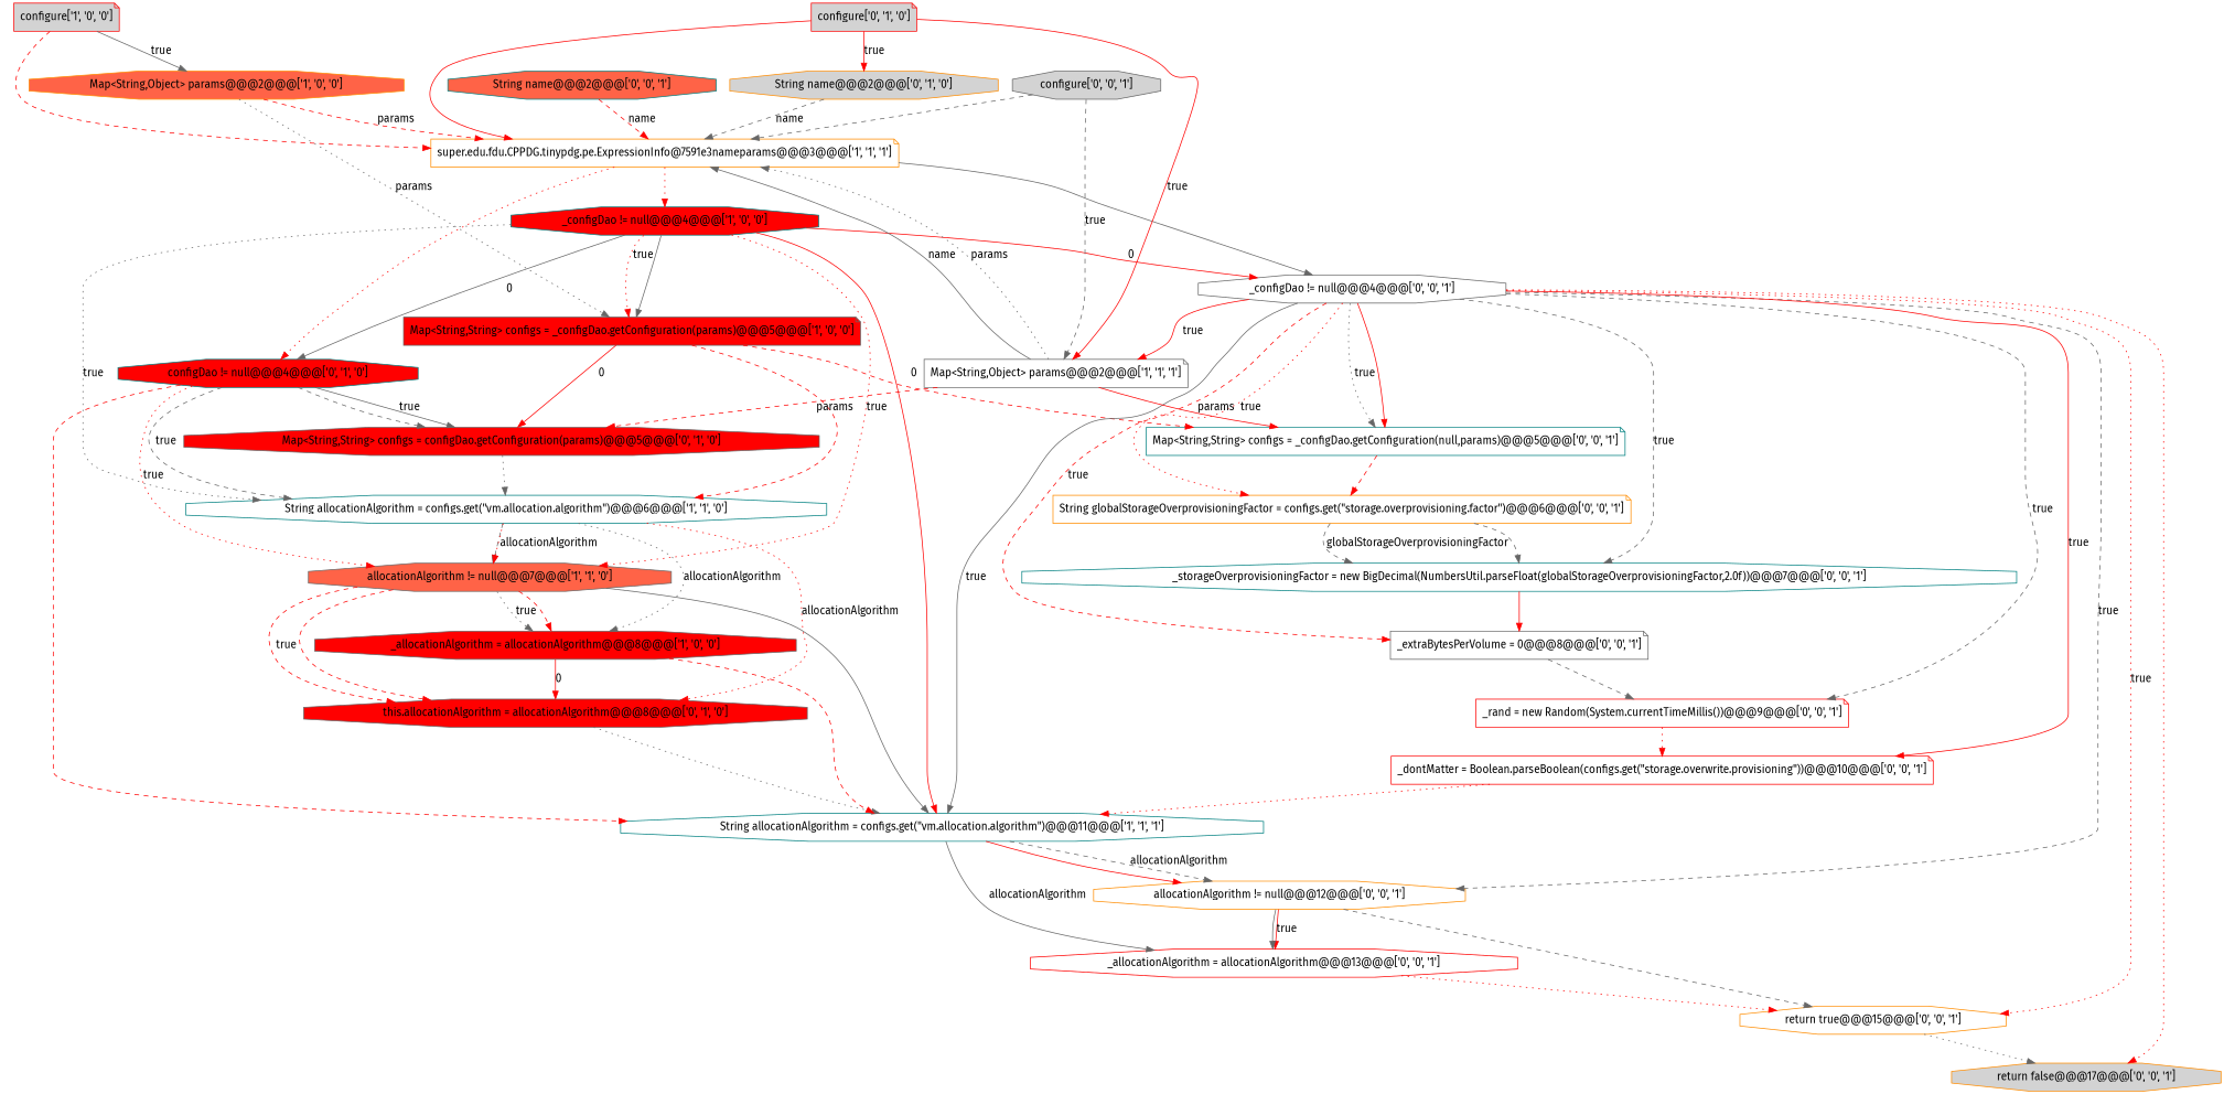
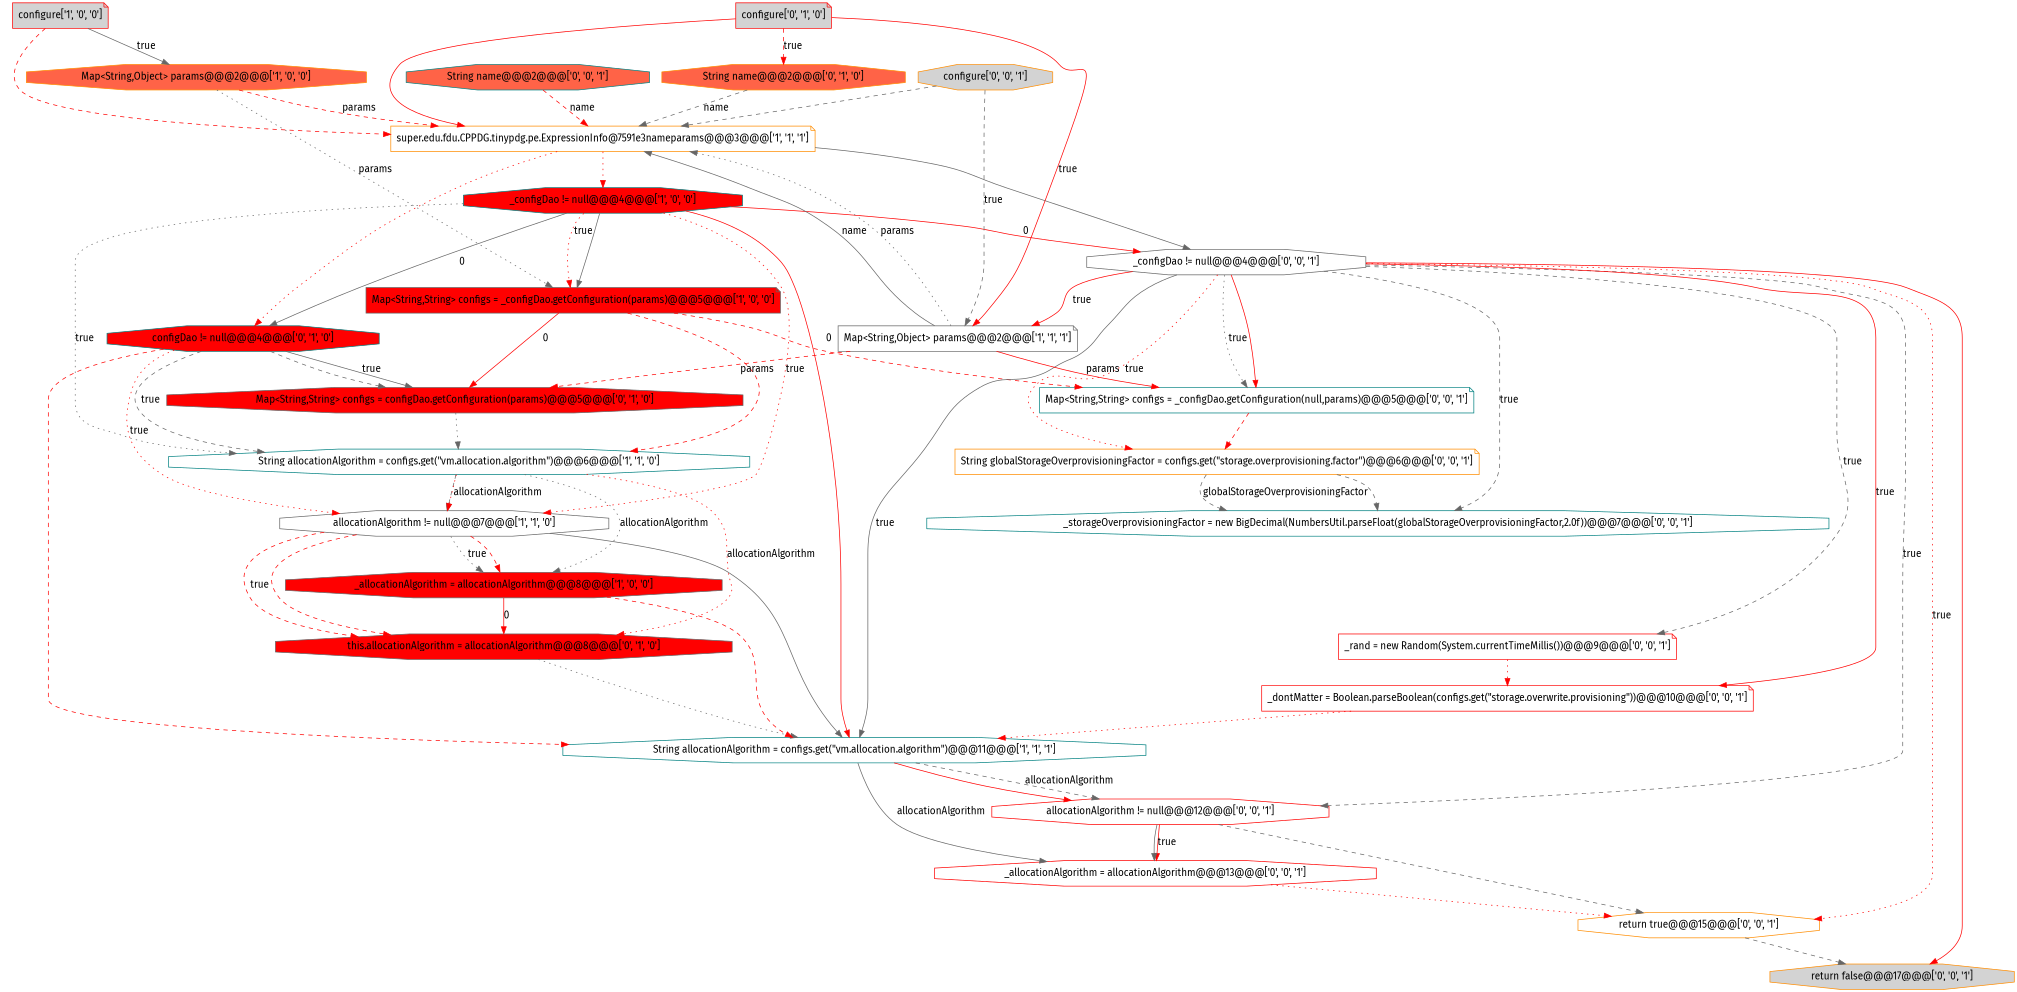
  digraph {
    fontname="Fira Sans"
    node [color=gray40 fillcolor=white fontname="Fira Sans" shape=octagon style=filled]
    edge [color=red fontname="Fira Sans" style=dashed]
    n1 [color=darkorange fillcolor=tomato label="Map<String,Object> params@@@2@@@['1', '0', '0']"]
    n2 [color=darkorange label="super.edu.fdu.CPPDG.tinypdg.pe.ExpressionInfo@7591e3nameparams@@@3@@@['1', '1', '1']" shape=note]
    n3 [fillcolor=red label="Map<String,String> configs = _configDao.getConfiguration(params)@@@5@@@['1', '0', '0']" shape=note]
    n4 [label="_configDao != null@@@4@@@['0', '0', '1']"]
    n5 [color=teal fillcolor=red label="_configDao != null@@@4@@@['1', '0', '0']"]
    n6 [color=teal fillcolor=red label="configDao != null@@@4@@@['0', '1', '0']"]
    n7 [fillcolor=red label="Map<String,String> configs = configDao.getConfiguration(params)@@@5@@@['0', '1', '0']"]
    n8 [color=teal label="Map<String,String> configs = _configDao.getConfiguration(null,params)@@@5@@@['0', '0', '1']" shape=note]
    n9 [color=teal label="String allocationAlgorithm = configs.get(\"vm.allocation.algorithm\")@@@6@@@['1', '1', '0']"]
-   n10 [fillcolor=tomato label="allocationAlgorithm != null@@@7@@@['1', '1', '0']"]
+   n10 [label="allocationAlgorithm != null@@@7@@@['1', '1', '0']"]
    n11 [fillcolor=red label="this.allocationAlgorithm = allocationAlgorithm@@@8@@@['0', '1', '0']"]
    n12 [fillcolor=red label="_allocationAlgorithm = allocationAlgorithm@@@8@@@['1', '0', '0']"]
    n13 [color=teal label="String allocationAlgorithm = configs.get(\"vm.allocation.algorithm\")@@@11@@@['1', '1', '1']"]
    n14 [color=red label="_allocationAlgorithm = allocationAlgorithm@@@13@@@['0', '0', '1']"]
-   n15 [color=darkorange label="allocationAlgorithm != null@@@12@@@['0', '0', '1']"]
+   n15 [color=red label="allocationAlgorithm != null@@@12@@@['0', '0', '1']"]
    n16 [color=red fillcolor=lightgray label="configure['1', '0', '0']" shape=note]
    n17 [label="Map<String,Object> params@@@2@@@['1', '1', '1']" shape=note]
    n18 [color=teal label="_storageOverprovisioningFactor = new BigDecimal(NumbersUtil.parseFloat(globalStorageOverprovisioningFactor,2.0f))@@@7@@@['0', '0', '1']"]
-   n19 [label="_extraBytesPerVolume = 0@@@8@@@['0', '0', '1']" shape=note]
    n20 [color=red label="_dontMatter = Boolean.parseBoolean(configs.get(\"storage.overwrite.provisioning\"))@@@10@@@['0', '0', '1']" shape=note]
    n21 [color=darkorange fillcolor=lightgray label="return false@@@17@@@['0', '0', '1']"]
    n22 [color=darkorange label="return true@@@15@@@['0', '0', '1']"]
    n23 [color=red label="_rand = new Random(System.currentTimeMillis())@@@9@@@['0', '0', '1']" shape=note]
    n24 [color=darkorange label="String globalStorageOverprovisioningFactor = configs.get(\"storage.overprovisioning.factor\")@@@6@@@['0', '0', '1']" shape=note]
-   n25 [color=darkorange fillcolor=lightgray label="String name@@@2@@@['0', '1', '0']"]
+   n25 [color=darkorange fillcolor=tomato label="String name@@@2@@@['0', '1', '0']"]
    n26 [color=red fillcolor=lightgray label="configure['0', '1', '0']" shape=note]
    n27 [color=teal fillcolor=tomato label="String name@@@2@@@['0', '0', '1']"]
-   n28 [fillcolor=lightgray label="configure['0', '0', '1']"]
+   n28 [color=darkorange fillcolor=lightgray label="configure['0', '0', '1']"]
    n1 -> n2 [label=params]
    n1 -> n3 [color=gray40 label=params style=dotted]
    n2 -> n4 [color=gray40 style=solid]
    n2 -> n5 [style=dotted]
    n2 -> n6 [style=dotted]
    n3 -> n7 [label=0 style=solid]
    n3 -> n8 [label=0]
    n3 -> n9
    n4 -> n8 [color=gray40 label=true style=dotted]
    n4 -> n8 [style=solid]
    n4 -> n13 [color=gray40 label=true style=solid]
    n4 -> n15 [color=gray40 label=true]
    n4 -> n17 [label=true style=solid]
    n4 -> n18 [color=gray40 label=true]
-   n4 -> n19 [label=true]
    n4 -> n20 [label=true style=solid]
-   n4 -> n21 [style=dotted]
+   n4 -> n21 [style=solid]
    n4 -> n22 [label=true style=dotted]
    n4 -> n23 [color=gray40 label=true]
    n4 -> n24 [label=true style=dotted]
    n5 -> n3 [label=true style=dotted]
    n5 -> n3 [color=gray40 style=solid]
    n5 -> n4 [label=0 style=solid]
    n5 -> n6 [color=gray40 label=0 style=solid]
    n5 -> n9 [color=gray40 label=true style=dotted]
    n5 -> n10 [label=true style=dotted]
    n5 -> n13 [style=solid]
    n6 -> n7 [color=gray40 label=true style=solid]
    n6 -> n7 [color=gray40]
    n6 -> n9 [color=gray40 label=true]
    n6 -> n10 [label=true style=dotted]
    n6 -> n13
    n7 -> n9 [color=gray40 style=dotted]
    n8 -> n24
    n9 -> n10 [color=gray40]
    n9 -> n10 [label=allocationAlgorithm style=dotted]
    n9 -> n11 [label=allocationAlgorithm style=dotted]
    n9 -> n12 [color=gray40 label=allocationAlgorithm style=dotted]
    n10 -> n11
    n10 -> n11 [label=true]
    n10 -> n12 [color=gray40 label=true style=dotted]
    n10 -> n12
    n10 -> n13 [color=gray40 style=solid]
    n11 -> n13 [color=gray40 style=dotted]
    n12 -> n11 [label=0 style=solid]
    n12 -> n13
    n13 -> n14 [color=gray40 label=allocationAlgorithm style=solid]
    n13 -> n15 [color=gray40 label=allocationAlgorithm]
    n13 -> n15 [style=solid]
    n14 -> n22 [style=dotted]
    n15 -> n14 [label=true style=solid]
    n15 -> n14 [color=gray40 style=solid]
    n15 -> n22 [color=gray40]
    n16 -> n1 [color=gray40 label=true style=solid]
    n16 -> n2
    n17 -> n2 [color=gray40 label=name style=solid]
    n17 -> n2 [color=gray40 label=params style=dotted]
    n17 -> n7 [label=params]
    n17 -> n8 [label=params style=solid]
-   n18 -> n19 [style=solid]
-   n19 -> n23 [color=gray40]
    n20 -> n13 [style=dotted]
-   n22 -> n21 [color=gray40 style=dotted]
+   n22 -> n21 [color=gray40]
    n23 -> n20 [style=dotted]
    n24 -> n18 [color=gray40 label=globalStorageOverprovisioningFactor]
    n24 -> n18 [color=gray40]
    n25 -> n2 [color=gray40 label=name]
    n26 -> n2 [style=solid]
    n26 -> n17 [label=true style=solid]
-   n26 -> n25 [label=true style=solid]
+   n26 -> n25 [label=true]
    n27 -> n2 [label=name]
    n28 -> n2 [color=gray40]
    n28 -> n17 [color=gray40 label=true]
  }
